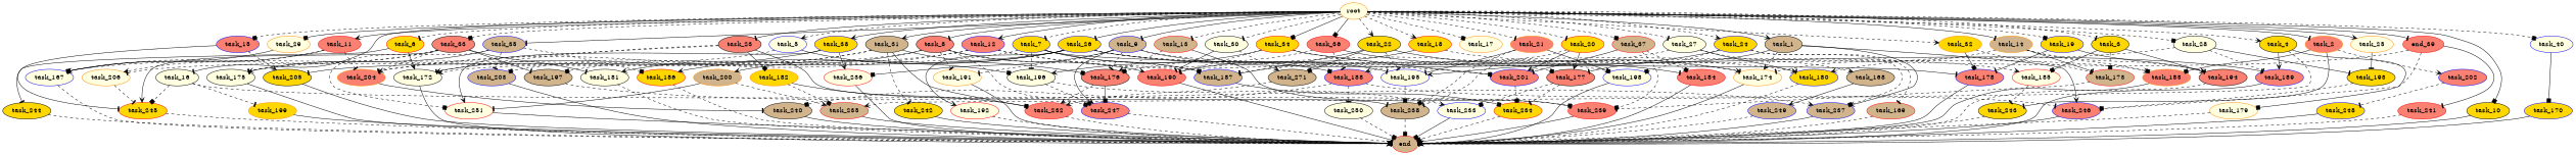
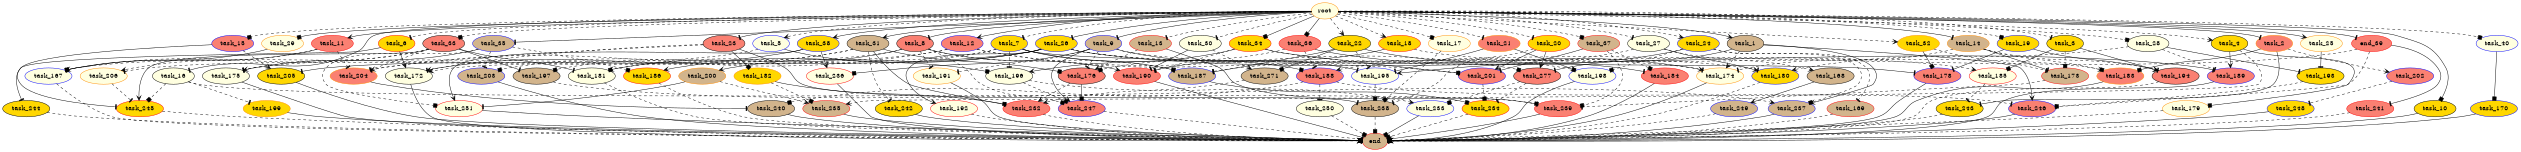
  digraph {
    node [color=black fillcolor=salmon style=filled]
    edge [arrowhead=tee style=dashed]
    task_187 [color=blue fillcolor=tan]
    task_8
    task_191 [color=darkorange fillcolor=lightyellow]
    task_175 [fillcolor=lightyellow]
    task_247 [color=blue]
    task_181 [fillcolor=lightyellow]
    task_190 [color=red]
    task_234 [color=red fillcolor=gold]
    end [color=red fillcolor=tan]
    task_239 [color=red]
    task_173 [color=red fillcolor=tan]
    task_189 [color=blue]
    task_17 [color=darkorange fillcolor=lightyellow]
    task_238 [fillcolor=tan]
    task_204 [color=darkorange]
    task_240 [fillcolor=tan]
    task_242 [fillcolor=gold]
    task_35 [color=blue fillcolor=tan]
    task_251 [color=red fillcolor=lightyellow]
    task_186 [color=red fillcolor=gold]
    task_203 [color=blue fillcolor=tan]
    task_26 [color=blue fillcolor=gold]
    task_205 [fillcolor=gold]
    task_200 [color=darkorange fillcolor=tan]
    task_180 [color=blue fillcolor=gold]
    task_192 [color=red fillcolor=lightyellow]
    task_185 [color=red fillcolor=lightyellow]
    task_235 [color=red fillcolor=tan]
    task_243 [fillcolor=gold]
    task_15 [color=blue]
    task_245 [color=red fillcolor=gold]
    task_178 [color=blue]
    task_167 [color=blue fillcolor=lightyellow]
    task_206 [color=darkorange fillcolor=lightyellow]
    task_33
    task_197 [fillcolor=tan]
    task_237 [color=blue fillcolor=tan]
    task_241 [color=red]
    task_233 [color=blue fillcolor=lightyellow]
    task_176
    task_232 [color=red]
    task_13 [color=red fillcolor=tan]
    task_30 [fillcolor=lightyellow]
    n44 [fillcolor=tan label=task_271]
    task_5 [color=blue fillcolor=lightyellow]
    task_196 [fillcolor=lightyellow]
    task_36 [color=red]
    task_188 [color=blue]
    task_174 [color=darkorange fillcolor=lightyellow]
    task_250 [fillcolor=lightyellow]
    task_246 [color=blue]
    task_201 [color=blue]
    task_6 [color=red fillcolor=gold]
    task_244 [fillcolor=gold]
    task_172 [fillcolor=lightyellow]
    task_7 [color=blue fillcolor=gold]
    task_22 [fillcolor=gold]
    task_184 [color=red]
    task_195 [color=blue fillcolor=lightyellow]
    task_169 [color=red fillcolor=tan]
    task_3 [fillcolor=gold]
    task_194
    task_179 [color=darkorange fillcolor=lightyellow]
    task_236 [color=red fillcolor=lightyellow]
    task_183 [color=darkorange]
    task_193 [fillcolor=gold]
    task_16 [fillcolor=lightyellow]
    task_199 [color=darkorange fillcolor=gold]
    task_202 [color=blue]
    task_248 [color=blue fillcolor=gold]
    root [color=darkorange fillcolor=lightyellow]
    task_12 [color=blue]
    task_21 [color=darkorange]
    task_18 [color=red fillcolor=gold]
    task_31 [fillcolor=tan]
    task_9 [color=blue fillcolor=tan]
    task_1 [fillcolor=tan]
    task_28 [fillcolor=lightyellow]
    task_29 [color=darkorange fillcolor=lightyellow]
    task_34 [color=red fillcolor=gold]
    task_10 [fillcolor=gold]
    task_2 [color=darkorange]
    task_38 [color=blue fillcolor=gold]
    n84 [color=red label=end_39]
    task_14 [color=darkorange fillcolor=tan]
    task_24 [color=blue fillcolor=gold]
    task_19 [color=blue fillcolor=gold]
    task_32 [color=darkorange fillcolor=gold]
    task_25 [color=darkorange fillcolor=lightyellow]
    task_4 [fillcolor=gold]
    task_40 [color=blue fillcolor=lightyellow]
    task_27 [fillcolor=lightyellow]
    task_23
    task_37 [color=red fillcolor=tan]
    task_11 [color=red]
    task_20 [color=red fillcolor=gold]
-   task_177
+   task_177 [label=task_277]
    task_198 [color=blue fillcolor=lightyellow]
    task_170 [color=blue fillcolor=gold]
    task_168 [fillcolor=tan]
    task_182 [color=darkorange fillcolor=gold]
    task_249 [color=blue fillcolor=tan]
    task_187 -> task_234 [arrowhead=box style=solid]
    task_8 -> task_187
    task_8 -> task_191
    task_8 -> task_175
    task_8 -> task_247 [arrowhead=box]
    task_8 -> task_181 [arrowhead=vee style=solid]
    task_8 -> task_190 [arrowhead=vee style=solid]
    task_191 -> end [style=solid]
    task_175 -> end [style=solid]
    task_247 -> end
    task_181 -> end [arrowhead=vee]
    task_190 -> end [style=solid]
    task_234 -> end [arrowhead=box]
    task_239 -> end [arrowhead=vee style=solid]
    task_173 -> task_239
    task_189 -> end [arrowhead=box style=solid]
-   task_21 -> task_238 [arrowhead=box]
+   task_17 -> task_238 [arrowhead=box]
    task_238 -> end [arrowhead=box]
    task_204 -> task_240 [style=solid]
    task_240 -> end [arrowhead=box style=solid]
    task_242 -> end [arrowhead=box style=solid]
    task_35 -> task_175 [style=solid]
    task_35 -> task_251 [arrowhead=box]
    task_35 -> task_186 [arrowhead=box]
    task_35 -> task_203
    task_251 -> end [arrowhead=vee style=solid]
    task_186 -> end [arrowhead=box]
    task_203 -> end [arrowhead=box style=solid]
    task_26 -> task_189 [style=solid]
    task_26 -> task_186 [arrowhead=vee style=solid]
    task_26 -> task_205 [style=solid]
    task_26 -> task_200 [arrowhead=vee style=solid]
    task_26 -> task_180
    task_26 -> task_192 [arrowhead=vee style=solid]
    task_26 -> task_185 [arrowhead=vee]
    task_205 -> end [arrowhead=box style=solid]
    task_200 -> task_251 [style=solid]
    task_200 -> task_235 [arrowhead=vee]
    task_180 -> end [arrowhead=box]
    task_192 -> end
    task_185 -> task_243
    task_235 -> end [style=solid]
    task_243 -> end [arrowhead=vee]
    task_15 -> task_205 [arrowhead=vee]
    task_15 -> task_245 [style=solid]
    task_245 -> end
    task_178 -> end [arrowhead=vee style=solid]
    task_167 -> end
    task_206 -> task_245
    task_33 -> task_175 [arrowhead=vee]
    task_33 -> task_181 [style=solid]
    task_33 -> task_204
    task_33 -> task_245 [arrowhead=vee style=solid]
    task_33 -> task_167 [arrowhead=box]
    task_33 -> task_197 [style=solid]
    task_197 -> task_237 [arrowhead=vee]
    task_237 -> end [arrowhead=box style=solid]
    task_241 -> end [arrowhead=box]
    task_233 -> end [arrowhead=box style=solid]
    task_176 -> task_247 [arrowhead=box style=solid]
    task_176 -> task_232 [arrowhead=vee]
    task_232 -> end [arrowhead=vee]
    task_13 -> task_239 [style=solid]
    task_13 -> task_176 [arrowhead=vee]
    task_30 -> task_190 [style=solid]
    task_30 -> n44 [arrowhead=vee]
    n44 -> task_232 [arrowhead=vee]
    task_5 -> task_167 [arrowhead=box]
    task_5 -> task_196 [arrowhead=box style=solid]
    task_196 -> task_247 [arrowhead=box]
    task_196 -> task_233 [arrowhead=vee]
    task_36 -> task_176 [arrowhead=box]
    task_36 -> task_188
    task_36 -> task_174 [arrowhead=vee style=solid]
    task_188 -> task_240 [arrowhead=box]
    task_188 -> task_250
    task_188 -> task_246
    task_174 -> end [arrowhead=box style=solid]
    task_250 -> end [arrowhead=box]
    task_246 -> end [arrowhead=vee style=solid]
    task_201 -> task_234 [arrowhead=box]
    task_6 -> task_244 [style=solid]
    task_6 -> task_172 [arrowhead=vee style=solid]
    task_244 -> end [arrowhead=box]
    task_172 -> end [arrowhead=vee style=solid]
    task_7 -> task_187 [arrowhead=box style=solid]
+   task_7 -> task_181 [arrowhead=box]
    task_7 -> task_178 [style=solid]
    task_7 -> task_196
    task_7 -> task_188 [arrowhead=box style=solid]
    task_7 -> task_172 [arrowhead=vee]
    task_22 -> task_187 [style=solid]
    task_22 -> n44 [arrowhead=box style=solid]
    task_22 -> task_184 [style=solid]
    task_22 -> task_195
    task_184 -> end [style=solid]
    task_195 -> task_238 [arrowhead=box]
    task_169 -> end [arrowhead=box]
    task_3 -> task_173 [arrowhead=box]
    task_3 -> task_185 [arrowhead=box style=solid]
    task_3 -> task_194 [arrowhead=vee style=solid]
    task_194 -> end
    task_179 -> end [arrowhead=vee]
    task_236 -> end [style=solid]
    task_183 -> end [arrowhead=box style=solid]
    task_193 -> task_246 [arrowhead=box]
    task_16 -> task_239 [arrowhead=box]
    task_16 -> task_245 [arrowhead=box]
    task_16 -> task_199
    task_199 -> end [arrowhead=vee style=solid]
    task_202 -> task_248
    task_248 -> end [arrowhead=vee style=solid]
    root -> task_8 [style=solid]
    root -> task_17 [arrowhead=box]
    root -> task_35 [style=solid]
    root -> task_26 [style=solid]
    root -> task_15 [arrowhead=box]
    root -> task_33 [arrowhead=box]
    root -> task_13
    root -> task_30
    root -> task_5 [arrowhead=vee]
    root -> task_36 [arrowhead=box style=solid]
    root -> task_6
    root -> task_7
    root -> task_22 [arrowhead=vee]
    root -> task_3
    root -> task_16 [style=solid]
    root -> task_12 [arrowhead=vee style=solid]
    root -> task_21
    root -> task_18 [arrowhead=vee]
    root -> task_31 [arrowhead=vee style=solid]
    root -> task_9 [style=solid]
    root -> task_1 [arrowhead=vee style=solid]
    root -> task_28 [arrowhead=box]
    root -> task_29 [arrowhead=box style=solid]
    root -> task_34 [arrowhead=box style=solid]
    root -> task_10 [arrowhead=box style=solid]
    root -> task_2 [style=solid]
    root -> task_38 [arrowhead=vee style=solid]
    root -> n84 [style=solid]
    root -> task_14 [style=solid]
    root -> task_24 [arrowhead=vee]
    root -> task_19 [arrowhead=box]
    root -> task_32 [arrowhead=vee]
    root -> task_25 [arrowhead=vee style=solid]
    root -> task_4 [arrowhead=vee]
    root -> task_40 [arrowhead=box]
    root -> task_27
    root -> task_23 [style=solid]
    root -> task_37 [arrowhead=box]
    root -> task_11 [arrowhead=vee style=solid]
    root -> task_20
    task_12 -> task_204 [arrowhead=vee]
    task_12 -> task_206
    task_12 -> task_201 [arrowhead=box]
    task_12 -> task_177 [arrowhead=box]
    task_21 -> task_195 [style=solid]
    task_21 -> task_198 [arrowhead=vee style=solid]
    task_18 -> task_190 [style=solid]
    task_18 -> task_183 [arrowhead=box]
    task_31 -> task_242
    task_31 -> task_203 [arrowhead=box]
    task_31 -> task_197 [arrowhead=box]
    task_31 -> task_176 [arrowhead=box style=solid]
    task_31 -> task_232 [style=solid]
    task_9 -> task_191
    task_9 -> task_247 [arrowhead=vee style=solid]
    task_9 -> task_176
    task_9 -> task_174
    task_9 -> task_195 [style=solid]
    task_9 -> task_236 [arrowhead=box style=solid]
    task_1 -> task_237 [arrowhead=vee style=solid]
    task_1 -> task_174 [arrowhead=vee]
    task_1 -> task_246 [arrowhead=vee style=solid]
    task_1 -> task_177 [style=solid]
    task_28 -> task_189
    task_28 -> task_180 [arrowhead=vee]
    task_28 -> task_193 [style=solid]
    task_29 -> task_167 [arrowhead=vee style=solid]
    task_34 -> task_190
    task_34 -> task_196 [arrowhead=vee style=solid]
    task_34 -> task_201 [style=solid]
    task_34 -> task_198 [arrowhead=box]
    task_10 -> end [arrowhead=box style=solid]
    task_2 -> task_243 [style=solid]
    task_2 -> task_183 [arrowhead=box style=solid]
    task_2 -> task_202 [arrowhead=vee]
    task_38 -> task_251 [arrowhead=vee style=solid]
    task_38 -> task_172 [style=solid]
    task_38 -> task_236 [arrowhead=vee style=solid]
    n84 -> task_241 [style=solid]
    n84 -> task_188 [arrowhead=vee]
    n84 -> task_246
    task_14 -> task_173 [style=solid]
    task_14 -> task_174
    task_14 -> task_194
    task_14 -> task_183 [arrowhead=vee]
    task_24 -> task_237 [arrowhead=box]
    task_24 -> task_195 [arrowhead=vee style=solid]
    task_24 -> task_169
    task_24 -> task_198 [arrowhead=box]
    task_19 -> task_178 [style=solid]
    task_19 -> task_194 [arrowhead=vee style=solid]
    task_32 -> task_173
    task_32 -> task_178 [arrowhead=box style=solid]
    task_25 -> task_193 [style=solid]
    task_4 -> task_189 [arrowhead=vee style=solid]
    task_4 -> task_235 [arrowhead=vee]
    task_4 -> task_179 [arrowhead=box style=solid]
    task_40 -> task_170 [arrowhead=box style=solid]
    task_27 -> task_187
    task_27 -> task_180 [arrowhead=vee style=solid]
    task_27 -> task_168 [arrowhead=vee]
    task_23 -> task_238 [style=solid]
    task_23 -> task_204
    task_23 -> task_172 [arrowhead=vee]
    task_23 -> task_182 [arrowhead=box style=solid]
    task_37 -> task_239 [arrowhead=box]
    task_37 -> task_201 [style=solid]
    task_37 -> task_184 [arrowhead=box]
    task_11 -> task_204
    task_11 -> task_167 [style=solid]
    task_11 -> task_206 [arrowhead=vee]
    task_20 -> task_238
    task_20 -> task_201 [arrowhead=vee style=solid]
    task_20 -> task_177 [arrowhead=vee style=solid]
    task_177 -> task_234
    task_177 -> task_233 [arrowhead=box]
    task_198 -> end [style=solid]
    task_170 -> end [arrowhead=box style=solid]
    task_168 -> task_249 [arrowhead=vee style=solid]
    task_182 -> task_235 [arrowhead=box]
    task_182 -> task_232 [arrowhead=box style=solid]
    task_249 -> end
  }
